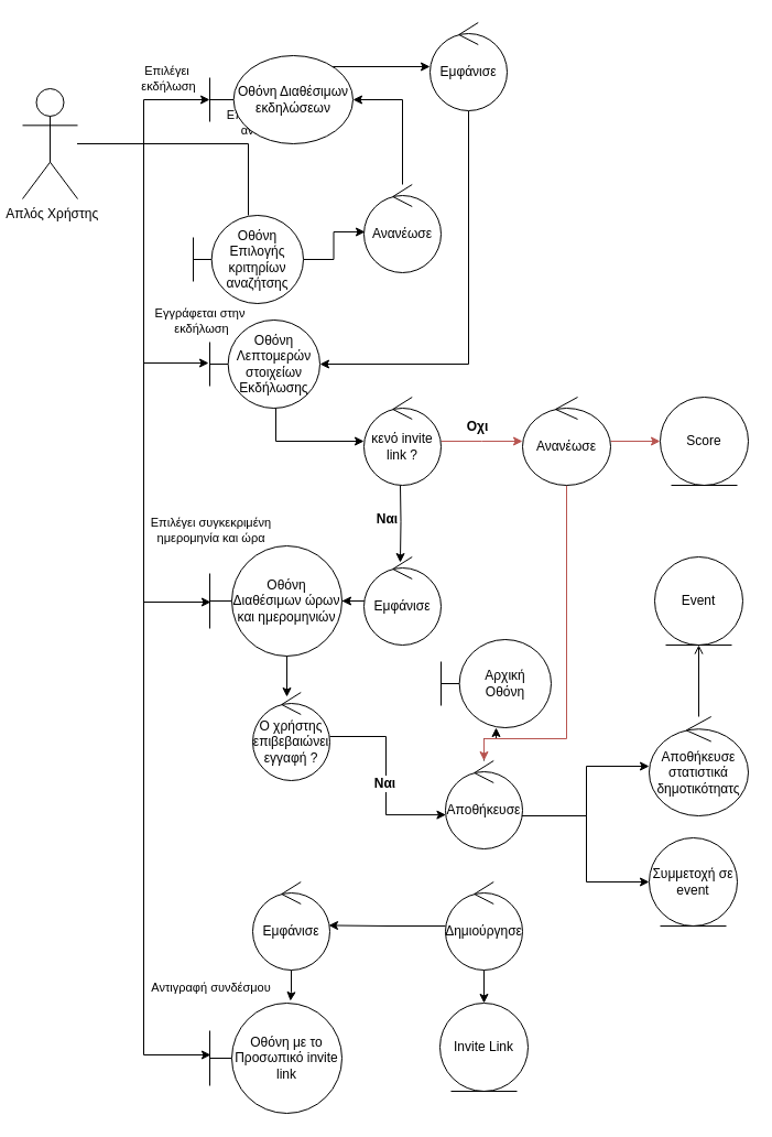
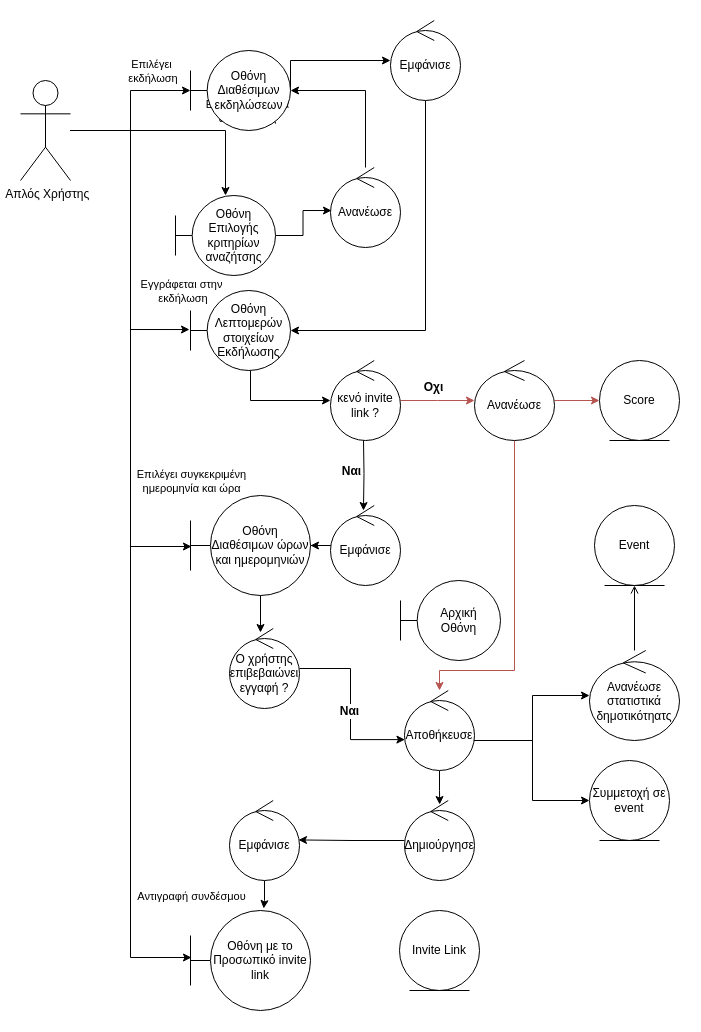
  <mxCell id="0" />
  <mxCell id="1" parent="0" />
  <mxCell id="2" style="edgeStyle=orthogonalEdgeStyle;rounded=0;orthogonalLoop=1;jettySize=auto;html=1;" parent="1" source="12" target="14" edge="1"><mxGeometry relative="1" as="geometry" /></mxCell>
  <mxCell id="3" value="Επιλέγει&lt;br&gt;&amp;nbsp;εκδήλωση" style="edgeLabel;html=1;align=center;verticalAlign=middle;resizable=0;points=[];" parent="2" vertex="1" connectable="0"><mxGeometry x="0.163" y="-5" relative="1" as="geometry"><mxPoint x="15" y="-27" as="offset" /></mxGeometry></mxCell>
- <mxCell id="4" style="edgeStyle=orthogonalEdgeStyle;rounded=0;orthogonalLoop=1;jettySize=auto;html=1;endArrow=none;" parent="1" source="12" target="16" edge="1"><mxGeometry relative="1" as="geometry" /></mxCell>
+ <mxCell id="4" style="edgeStyle=orthogonalEdgeStyle;rounded=0;orthogonalLoop=1;jettySize=auto;html=1;" parent="1" source="12" target="16" edge="1"><mxGeometry relative="1" as="geometry" /></mxCell>
  <mxCell id="5" value="Επιλέγει κριτήρια &lt;br&gt;αναζήτησης" style="edgeLabel;html=1;align=center;verticalAlign=middle;resizable=0;points=[];" parent="4" vertex="1" connectable="0"><mxGeometry x="0.17" y="3" relative="1" as="geometry"><mxPoint x="47" y="-17" as="offset" /></mxGeometry></mxCell>
  <mxCell id="6" style="edgeStyle=orthogonalEdgeStyle;rounded=0;orthogonalLoop=1;jettySize=auto;html=1;entryX=-0.01;entryY=0.488;entryDx=0;entryDy=0;entryPerimeter=0;" parent="1" source="12" target="20" edge="1"><mxGeometry relative="1" as="geometry" /></mxCell>
  <mxCell id="7" value="Εγγράφεται στην&lt;br&gt;&amp;nbsp;εκδήλωση" style="edgeLabel;html=1;align=center;verticalAlign=middle;resizable=0;points=[];" parent="6" vertex="1" connectable="0"><mxGeometry x="0.283" y="2" relative="1" as="geometry"><mxPoint x="48" y="16" as="offset" /></mxGeometry></mxCell>
  <mxCell id="8" style="edgeStyle=orthogonalEdgeStyle;rounded=0;orthogonalLoop=1;jettySize=auto;html=1;entryX=0.008;entryY=0.51;entryDx=0;entryDy=0;entryPerimeter=0;" parent="1" source="12" target="26" edge="1"><mxGeometry relative="1" as="geometry" /></mxCell>
  <mxCell id="9" value="Επιλέγει συγκεκριμένη &lt;br&gt;ημερομηνία και ώρα" style="edgeLabel;html=1;align=center;verticalAlign=middle;resizable=0;points=[];" parent="8" vertex="1" connectable="0"><mxGeometry x="0.415" y="-3" relative="1" as="geometry"><mxPoint x="63" y="30" as="offset" /></mxGeometry></mxCell>
  <mxCell id="10" style="edgeStyle=orthogonalEdgeStyle;rounded=0;orthogonalLoop=1;jettySize=auto;html=1;entryX=0.008;entryY=0.47;entryDx=0;entryDy=0;entryPerimeter=0;" parent="1" source="12" target="42" edge="1"><mxGeometry relative="1" as="geometry" /></mxCell>
  <mxCell id="11" value="Αντιγραφή συνδέσμου" style="edgeLabel;html=1;align=center;verticalAlign=middle;resizable=0;points=[];" parent="10" vertex="1" connectable="0"><mxGeometry x="0.544" y="1" relative="1" as="geometry"><mxPoint x="59" y="93" as="offset" /></mxGeometry></mxCell>
  <mxCell id="12" value="&amp;nbsp;Απλός Χρήστης" style="shape=umlActor;verticalLabelPosition=bottom;verticalAlign=top;html=1;outlineConnect=0;" parent="1" vertex="1"><mxGeometry x="20" y="80" width="50" height="100" as="geometry" /></mxCell>
  <mxCell id="13" style="edgeStyle=orthogonalEdgeStyle;rounded=0;orthogonalLoop=1;jettySize=auto;html=1;exitX=1;exitY=0.513;exitDx=0;exitDy=0;exitPerimeter=0;" parent="1" source="14" target="22" edge="1"><mxGeometry relative="1" as="geometry"><Array as="points"><mxPoint x="290" y="60" /></Array></mxGeometry></mxCell>
- <mxCell id="14" value="Οθόνη Διαθέσιμων εκδηλώσεων" style="shape=umlBoundary;whiteSpace=wrap;html=1;" parent="1" vertex="1"><mxGeometry x="190" y="50" width="130" height="80" as="geometry" /></mxCell>
+ <mxCell id="14" value="Οθόνη Διαθέσιμων εκδηλώσεων" style="shape=umlBoundary;whiteSpace=wrap;html=1;" parent="1" vertex="1"><mxGeometry x="190" y="50" width="100" height="80" as="geometry" /></mxCell>
  <mxCell id="15" style="edgeStyle=orthogonalEdgeStyle;rounded=0;orthogonalLoop=1;jettySize=auto;html=1;entryX=0.014;entryY=0.538;entryDx=0;entryDy=0;entryPerimeter=0;" parent="1" source="16" target="18" edge="1"><mxGeometry relative="1" as="geometry" /></mxCell>
  <mxCell id="16" value="Οθόνη Επιλογής κριτηρίων αναζήτσης" style="shape=umlBoundary;whiteSpace=wrap;html=1;" parent="1" vertex="1"><mxGeometry x="175" y="195" width="100" height="80" as="geometry" /></mxCell>
  <mxCell id="17" style="edgeStyle=orthogonalEdgeStyle;rounded=0;orthogonalLoop=1;jettySize=auto;html=1;" parent="1" source="18" target="14" edge="1"><mxGeometry relative="1" as="geometry"><Array as="points"><mxPoint x="365" y="90" /></Array></mxGeometry></mxCell>
  <mxCell id="18" value="Ανανέωσε" style="ellipse;shape=umlControl;whiteSpace=wrap;html=1;" parent="1" vertex="1"><mxGeometry x="330" y="167" width="70" height="80" as="geometry" /></mxCell>
  <mxCell id="19" style="edgeStyle=orthogonalEdgeStyle;rounded=0;orthogonalLoop=1;jettySize=auto;html=1;" edge="1" parent="1" source="20" target="31"><mxGeometry relative="1" as="geometry"><Array as="points"><mxPoint x="250" y="400" /></Array></mxGeometry></mxCell>
  <mxCell id="20" value="Οθόνη Λεπτομερών στοιχείων Εκδήλωσης" style="shape=umlBoundary;whiteSpace=wrap;html=1;" parent="1" vertex="1"><mxGeometry x="190" y="290" width="100" height="80" as="geometry" /></mxCell>
  <mxCell id="21" style="edgeStyle=orthogonalEdgeStyle;rounded=0;orthogonalLoop=1;jettySize=auto;html=1;" parent="1" source="22" target="20" edge="1"><mxGeometry relative="1" as="geometry"><Array as="points"><mxPoint x="425" y="330" /></Array></mxGeometry></mxCell>
  <mxCell id="22" value="Εμφάνισε" style="ellipse;shape=umlControl;whiteSpace=wrap;html=1;" parent="1" vertex="1"><mxGeometry x="390" y="20" width="70" height="80" as="geometry" /></mxCell>
  <mxCell id="23" style="edgeStyle=orthogonalEdgeStyle;rounded=0;orthogonalLoop=1;jettySize=auto;html=1;" parent="1" source="24" target="26" edge="1"><mxGeometry relative="1" as="geometry" /></mxCell>
  <mxCell id="24" value="Εμφάνισε" style="ellipse;shape=umlControl;whiteSpace=wrap;html=1;" parent="1" vertex="1"><mxGeometry x="330" y="505" width="70" height="80" as="geometry" /></mxCell>
  <mxCell id="25" style="edgeStyle=orthogonalEdgeStyle;rounded=0;orthogonalLoop=1;jettySize=auto;html=1;entryX=0.3;entryY=0.175;entryDx=0;entryDy=0;entryPerimeter=0;" parent="1" edge="1"><mxGeometry relative="1" as="geometry"><mxPoint x="260.029" y="585" as="sourcePoint" /><mxPoint x="260" y="632" as="targetPoint" /></mxGeometry></mxCell>
  <mxCell id="26" value="Οθόνη Διαθέσιμων ώρων και ημερομηνιών" style="shape=umlBoundary;whiteSpace=wrap;html=1;" parent="1" vertex="1"><mxGeometry x="190" y="495" width="120" height="100" as="geometry" /></mxCell>
  <mxCell id="27" style="edgeStyle=orthogonalEdgeStyle;rounded=0;orthogonalLoop=1;jettySize=auto;html=1;entryX=0.471;entryY=0.063;entryDx=0;entryDy=0;entryPerimeter=0;" parent="1" target="24" edge="1"><mxGeometry relative="1" as="geometry"><Array as="points" /><mxPoint x="363" y="440.004" as="sourcePoint" /><mxPoint x="363" y="490" as="targetPoint" /></mxGeometry></mxCell>
  <mxCell id="28" value="&lt;b&gt;&lt;font style=&quot;font-size: 12px;&quot;&gt;Οχι&lt;/font&gt;&lt;/b&gt;" style="edgeLabel;html=1;align=center;verticalAlign=middle;resizable=0;points=[];" parent="27" vertex="1" connectable="0"><mxGeometry x="-0.202" relative="1" as="geometry"><mxPoint x="69" y="-82" as="offset" /></mxGeometry></mxCell>
  <mxCell id="29" style="edgeStyle=orthogonalEdgeStyle;rounded=0;orthogonalLoop=1;jettySize=auto;html=1;fillColor=#f8cecc;strokeColor=#b85450;" parent="1" source="31" edge="1"><mxGeometry relative="1" as="geometry"><mxPoint x="474" y="400" as="targetPoint" /></mxGeometry></mxCell>
  <mxCell id="30" value="&lt;b&gt;&lt;font style=&quot;font-size: 12px;&quot;&gt;Ναι&lt;/font&gt;&lt;/b&gt;" style="edgeLabel;html=1;align=center;verticalAlign=middle;resizable=0;points=[];" parent="29" vertex="1" connectable="0"><mxGeometry x="0.25" y="-3" relative="1" as="geometry"><mxPoint x="-96" y="67" as="offset" /></mxGeometry></mxCell>
  <mxCell id="31" value="κενό invite link ?" style="ellipse;shape=umlControl;whiteSpace=wrap;html=1;" parent="1" vertex="1"><mxGeometry x="330" y="360" width="70" height="80" as="geometry" /></mxCell>
  <mxCell id="32" style="edgeStyle=orthogonalEdgeStyle;rounded=0;orthogonalLoop=1;jettySize=auto;html=1;entryX=0.006;entryY=0.614;entryDx=0;entryDy=0;entryPerimeter=0;" parent="1" edge="1"><mxGeometry relative="1" as="geometry"><mxPoint x="404.42" y="739.12" as="targetPoint" /><Array as="points"><mxPoint x="350" y="668" /><mxPoint x="350" y="740" /><mxPoint x="404" y="740" /></Array><mxPoint x="299" y="668" as="sourcePoint" /></mxGeometry></mxCell>
  <mxCell id="33" value="&lt;b style=&quot;font-size: 12px;&quot;&gt;Ναι&lt;/b&gt;" style="edgeLabel;html=1;align=center;verticalAlign=middle;resizable=0;points=[];fontSize=12;" parent="32" vertex="1" connectable="0"><mxGeometry x="0.24" y="-2" relative="1" as="geometry"><mxPoint y="-16" as="offset" /></mxGeometry></mxCell>
  <mxCell id="34" value="Ο χρήστης επιβεβαιώνει εγγαφή ?" style="ellipse;shape=umlControl;whiteSpace=wrap;html=1;" parent="1" vertex="1"><mxGeometry x="229" y="628" width="70" height="80" as="geometry" /></mxCell>
  <mxCell id="35" value="&lt;div&gt;Αρχική&lt;/div&gt;&lt;div&gt;Οθόνη&lt;br&gt;&lt;/div&gt;" style="shape=umlBoundary;whiteSpace=wrap;html=1;" parent="1" vertex="1"><mxGeometry x="400" y="580" width="100" height="80" as="geometry" /></mxCell>
  <mxCell id="36" style="edgeStyle=orthogonalEdgeStyle;rounded=0;orthogonalLoop=1;jettySize=auto;html=1;" parent="1" source="39" target="44" edge="1"><mxGeometry relative="1" as="geometry"><Array as="points"><mxPoint x="532" y="740" /><mxPoint x="532" y="695" /></Array></mxGeometry></mxCell>
  <mxCell id="37" style="edgeStyle=orthogonalEdgeStyle;rounded=0;orthogonalLoop=1;jettySize=auto;html=1;" edge="1" parent="1" source="39" target="50"><mxGeometry relative="1" as="geometry"><Array as="points"><mxPoint x="532" y="740" /><mxPoint x="532" y="800" /></Array></mxGeometry></mxCell>
- <mxCell id="38" style="edgeStyle=orthogonalEdgeStyle;rounded=0;orthogonalLoop=1;jettySize=auto;html=1;" edge="1" parent="1" source="39" target="35"><mxGeometry relative="1" as="geometry" /></mxCell>
+ <mxCell id="38" style="edgeStyle=orthogonalEdgeStyle;rounded=0;orthogonalLoop=1;jettySize=auto;html=1;entryX=0.502;entryY=0.05;entryDx=0;entryDy=0;entryPerimeter=0;" edge="1" parent="1" source="39" target="54"><mxGeometry relative="1" as="geometry" /></mxCell>
  <mxCell id="39" value="Αποθήκευσε" style="ellipse;shape=umlControl;whiteSpace=wrap;html=1;" parent="1" vertex="1"><mxGeometry x="404" y="690" width="70" height="80" as="geometry" /></mxCell>
  <mxCell id="40" style="edgeStyle=orthogonalEdgeStyle;rounded=0;orthogonalLoop=1;jettySize=auto;html=1;entryX=0.61;entryY=-0.02;entryDx=0;entryDy=0;entryPerimeter=0;" parent="1" source="41" target="42" edge="1"><mxGeometry relative="1" as="geometry" /></mxCell>
  <mxCell id="41" value="Εμφάνισε" style="ellipse;shape=umlControl;whiteSpace=wrap;html=1;" parent="1" vertex="1"><mxGeometry x="229" y="800" width="70" height="80" as="geometry" /></mxCell>
  <mxCell id="42" value="Οθόνη με το Προσωπικό invite link" style="shape=umlBoundary;whiteSpace=wrap;html=1;" parent="1" vertex="1"><mxGeometry x="190" y="910" width="120" height="100" as="geometry" /></mxCell>
  <mxCell id="43" style="edgeStyle=orthogonalEdgeStyle;rounded=0;orthogonalLoop=1;jettySize=auto;html=1;entryX=0.5;entryY=1;entryDx=0;entryDy=0;endArrow=open;" parent="1" source="44" target="45" edge="1"><mxGeometry relative="1" as="geometry" /></mxCell>
- <mxCell id="44" value="Αποθήκευσε στατιστικά δημοτικότηατς" style="ellipse;shape=umlControl;whiteSpace=wrap;html=1;" parent="1" vertex="1"><mxGeometry x="589" y="650" width="90" height="90" as="geometry" /></mxCell>
+ <mxCell id="44" value="Ανανέωσε στατιστικά δημοτικότηατς" style="ellipse;shape=umlControl;whiteSpace=wrap;html=1;" parent="1" vertex="1"><mxGeometry x="589" y="650" width="90" height="90" as="geometry" /></mxCell>
  <mxCell id="45" value="Event" style="ellipse;shape=umlEntity;whiteSpace=wrap;html=1;" parent="1" vertex="1"><mxGeometry x="594" y="505" width="80" height="80" as="geometry" /></mxCell>
  <mxCell id="46" style="edgeStyle=orthogonalEdgeStyle;rounded=0;orthogonalLoop=1;jettySize=auto;html=1;fillColor=#f8cecc;strokeColor=#b85450;" parent="1" source="48" target="49" edge="1"><mxGeometry relative="1" as="geometry" /></mxCell>
  <mxCell id="47" style="edgeStyle=orthogonalEdgeStyle;rounded=0;orthogonalLoop=1;jettySize=auto;html=1;fillColor=#f8cecc;strokeColor=#b85450;" parent="1" source="48" target="39" edge="1"><mxGeometry relative="1" as="geometry"><Array as="points"><mxPoint x="514" y="670" /><mxPoint x="439" y="670" /></Array></mxGeometry></mxCell>
  <mxCell id="48" value="Ανανέωσε" style="ellipse;shape=umlControl;whiteSpace=wrap;html=1;" parent="1" vertex="1"><mxGeometry x="474" y="360" width="80" height="80" as="geometry" /></mxCell>
  <mxCell id="49" value="Score" style="ellipse;shape=umlEntity;whiteSpace=wrap;html=1;" parent="1" vertex="1"><mxGeometry x="599" y="360" width="80" height="80" as="geometry" /></mxCell>
  <mxCell id="50" value="Συμμετοχή σε event" style="ellipse;shape=umlEntity;whiteSpace=wrap;html=1;" vertex="1" parent="1"><mxGeometry x="589" y="760" width="80" height="80" as="geometry" /></mxCell>
  <mxCell id="51" value="Invite Link" style="ellipse;shape=umlEntity;whiteSpace=wrap;html=1;" vertex="1" parent="1"><mxGeometry x="399" y="910" width="80" height="80" as="geometry" /></mxCell>
- <mxCell id="52" style="edgeStyle=orthogonalEdgeStyle;rounded=0;orthogonalLoop=1;jettySize=auto;html=1;entryX=0.5;entryY=0;entryDx=0;entryDy=0;" edge="1" parent="1" source="54" target="51"><mxGeometry relative="1" as="geometry"><mxPoint x="439" y="900" as="targetPoint" /></mxGeometry></mxCell>
  <mxCell id="53" style="edgeStyle=orthogonalEdgeStyle;rounded=0;orthogonalLoop=1;jettySize=auto;html=1;entryX=0.986;entryY=0.493;entryDx=0;entryDy=0;entryPerimeter=0;" edge="1" parent="1" source="54" target="41"><mxGeometry relative="1" as="geometry" /></mxCell>
  <mxCell id="54" value="Δημιούργησε" style="ellipse;shape=umlControl;whiteSpace=wrap;html=1;" vertex="1" parent="1"><mxGeometry x="404" y="800" width="70" height="80" as="geometry" /></mxCell>
